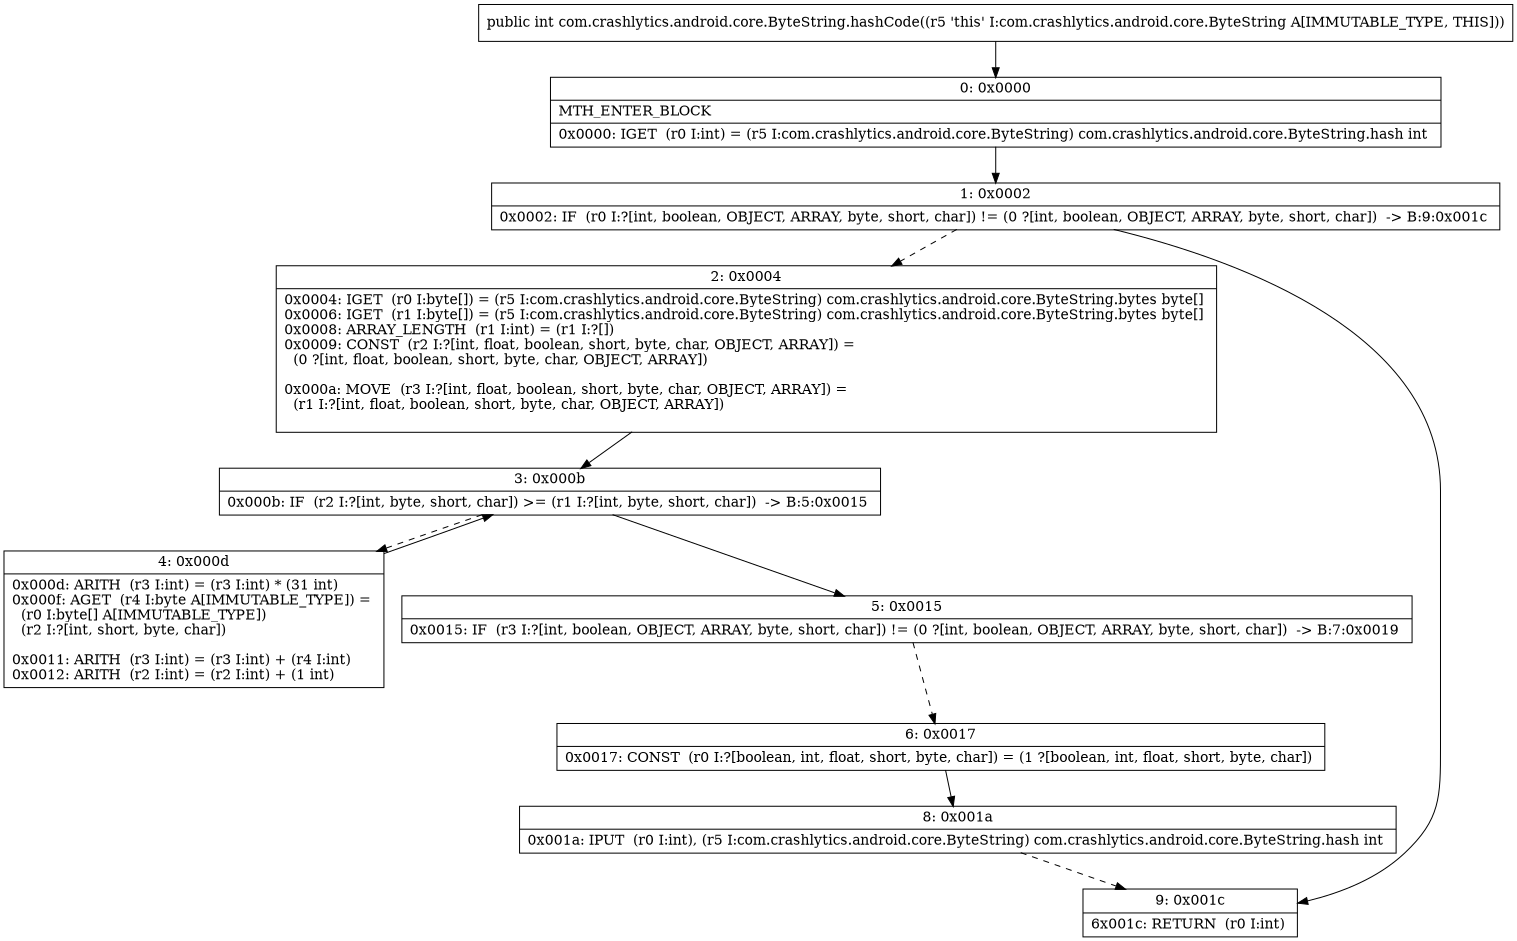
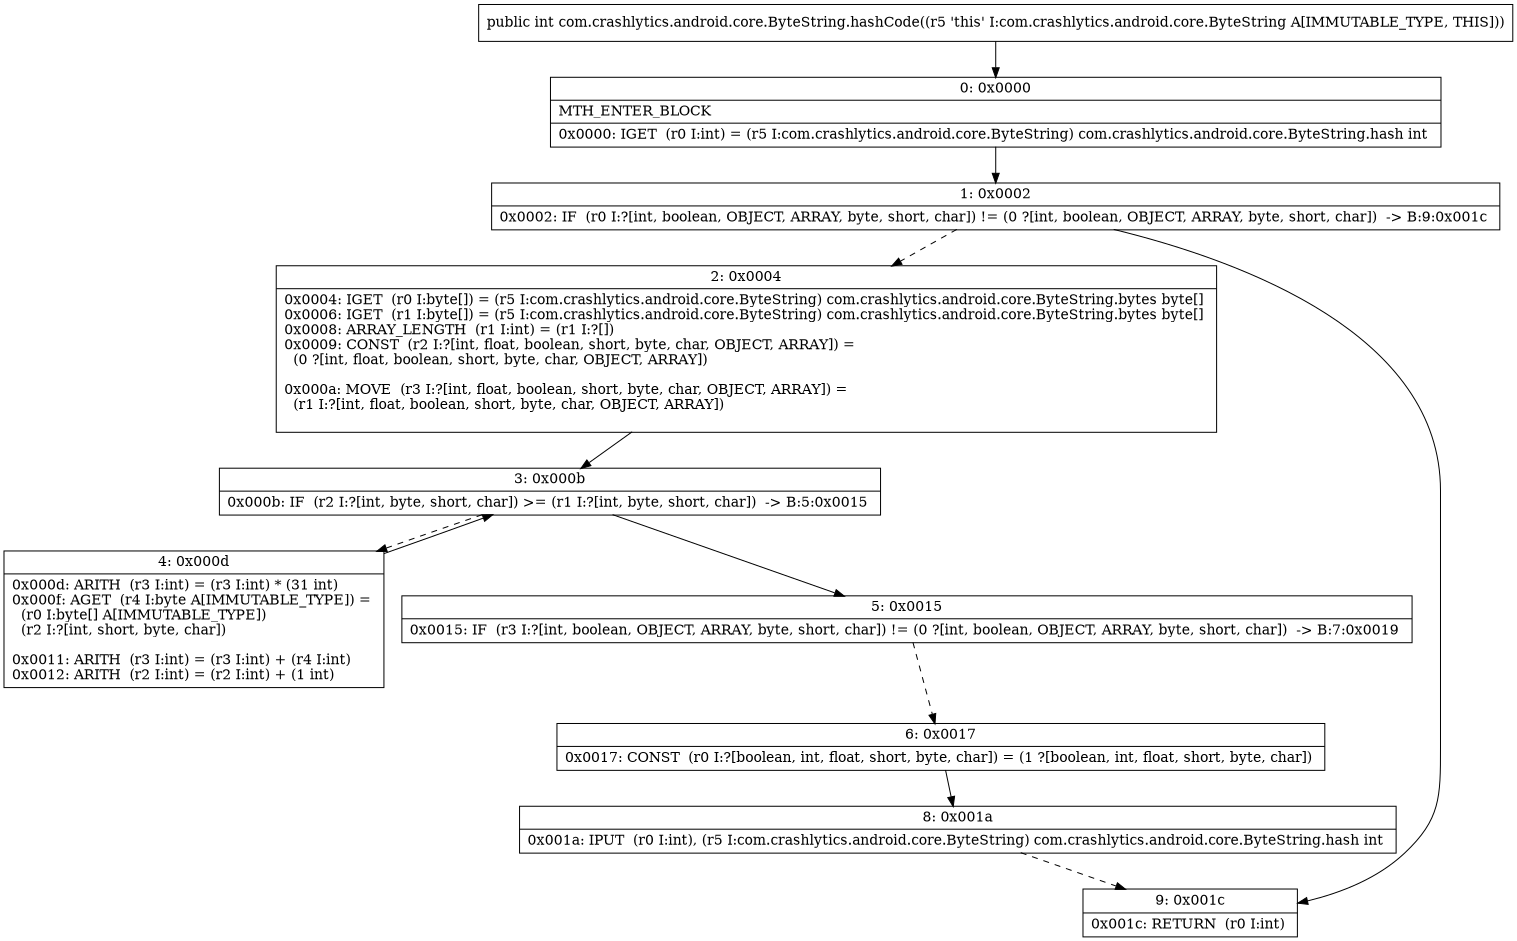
  digraph {
    node [shape=record]
    n1 [label="{0\:\ 0x0000|MTH_ENTER_BLOCK\l|0x0000: IGET  (r0 I:int) = (r5 I:com.crashlytics.android.core.ByteString) com.crashlytics.android.core.ByteString.hash int \l}"]
    n2 [label="{1\:\ 0x0002|0x0002: IF  (r0 I:?[int, boolean, OBJECT, ARRAY, byte, short, char]) != (0 ?[int, boolean, OBJECT, ARRAY, byte, short, char])  \-\> B:9:0x001c \l}"]
    n3 [label="{2\:\ 0x0004|0x0004: IGET  (r0 I:byte[]) = (r5 I:com.crashlytics.android.core.ByteString) com.crashlytics.android.core.ByteString.bytes byte[] \l0x0006: IGET  (r1 I:byte[]) = (r5 I:com.crashlytics.android.core.ByteString) com.crashlytics.android.core.ByteString.bytes byte[] \l0x0008: ARRAY_LENGTH  (r1 I:int) = (r1 I:?[]) \l0x0009: CONST  (r2 I:?[int, float, boolean, short, byte, char, OBJECT, ARRAY]) = \l  (0 ?[int, float, boolean, short, byte, char, OBJECT, ARRAY])\l \l0x000a: MOVE  (r3 I:?[int, float, boolean, short, byte, char, OBJECT, ARRAY]) = \l  (r1 I:?[int, float, boolean, short, byte, char, OBJECT, ARRAY])\l \l}"]
-   n4 [label="{9\:\ 0x001c|6x001c: RETURN  (r0 I:int) \l}"]
+   n4 [label="{9\:\ 0x001c|0x001c: RETURN  (r0 I:int) \l}"]
    n5 [label="{3\:\ 0x000b|0x000b: IF  (r2 I:?[int, byte, short, char]) \>= (r1 I:?[int, byte, short, char])  \-\> B:5:0x0015 \l}"]
    n6 [label="{4\:\ 0x000d|0x000d: ARITH  (r3 I:int) = (r3 I:int) * (31 int) \l0x000f: AGET  (r4 I:byte A[IMMUTABLE_TYPE]) = \l  (r0 I:byte[] A[IMMUTABLE_TYPE])\l  (r2 I:?[int, short, byte, char])\l \l0x0011: ARITH  (r3 I:int) = (r3 I:int) + (r4 I:int) \l0x0012: ARITH  (r2 I:int) = (r2 I:int) + (1 int) \l}"]
    n7 [label="{5\:\ 0x0015|0x0015: IF  (r3 I:?[int, boolean, OBJECT, ARRAY, byte, short, char]) != (0 ?[int, boolean, OBJECT, ARRAY, byte, short, char])  \-\> B:7:0x0019 \l}"]
    n8 [label="{6\:\ 0x0017|0x0017: CONST  (r0 I:?[boolean, int, float, short, byte, char]) = (1 ?[boolean, int, float, short, byte, char]) \l}"]
    n9 [label="{8\:\ 0x001a|0x001a: IPUT  (r0 I:int), (r5 I:com.crashlytics.android.core.ByteString) com.crashlytics.android.core.ByteString.hash int \l}"]
    n10 [label="{public int com.crashlytics.android.core.ByteString.hashCode((r5 'this' I:com.crashlytics.android.core.ByteString A[IMMUTABLE_TYPE, THIS])) }"]
    n1 -> n2
    n2 -> n3 [style=dashed]
    n2 -> n4
    n3 -> n5
    n5 -> n6 [style=dashed]
    n5 -> n7
    n6 -> n5
    n7 -> n8 [style=dashed]
    n8 -> n9
    n9 -> n4 [style=dashed]
    n10 -> n1
  }
